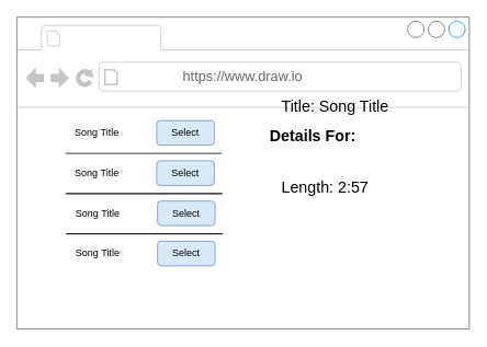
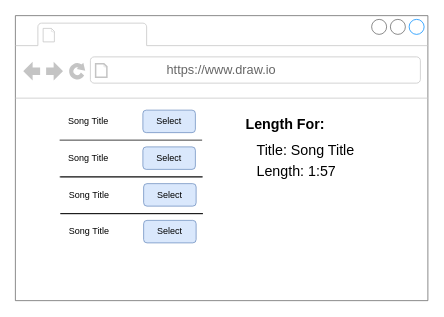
  <mxCell id="0" />
  <mxCell id="1" parent="0" />
  <mxCell id="2" value="" style="strokeWidth=1;shadow=0;dashed=0;align=center;html=1;shape=mxgraph.mockup.containers.browserWindow;rSize=0;fillColor=#ffffff;strokeColor=#666666;strokeColor2=#008cff;strokeColor3=#c4c4c4;mainText=,;recursiveResize=0;fontSize=19;" vertex="1" parent="1"><mxGeometry x="20" y="20" width="550" height="380" as="geometry" /></mxCell>
  <mxCell id="3" value="https://www.draw.io" style="strokeWidth=1;shadow=0;dashed=0;align=center;html=1;shape=mxgraph.mockup.containers.anchor;rSize=0;fontSize=17;fontColor=#666666;align=left;" vertex="1" parent="2"><mxGeometry x="200" y="60" width="250" height="26" as="geometry" /></mxCell>
  <mxCell id="4" value="Song Title" style="text;html=1;strokeColor=none;fillColor=none;align=center;verticalAlign=middle;whiteSpace=wrap;rounded=0;" vertex="1" parent="1"><mxGeometry x="75" y="151" width="85" height="20" as="geometry" /></mxCell>
  <mxCell id="5" value="Select" style="rounded=1;whiteSpace=wrap;html=1;fillColor=#dae8fc;strokeColor=#6c8ebf;" vertex="1" parent="1"><mxGeometry x="190" y="146" width="70" height="30" as="geometry" /></mxCell>
  <mxCell id="6" value="" style="endArrow=none;html=1;" edge="1" parent="1"><mxGeometry width="50" height="50" relative="1" as="geometry"><mxPoint x="79" y="186" as="sourcePoint" /><mxPoint x="269" y="186" as="targetPoint" /></mxGeometry></mxCell>
  <mxCell id="7" value="Song Title" style="text;html=1;strokeColor=none;fillColor=none;align=center;verticalAlign=middle;whiteSpace=wrap;rounded=0;" vertex="1" parent="1"><mxGeometry x="75" y="200" width="85" height="20" as="geometry" /></mxCell>
  <mxCell id="8" value="Select" style="rounded=1;whiteSpace=wrap;html=1;fillColor=#dae8fc;strokeColor=#6c8ebf;" vertex="1" parent="1"><mxGeometry x="190" y="195" width="70" height="30" as="geometry" /></mxCell>
  <mxCell id="9" value="" style="endArrow=none;html=1;" edge="1" parent="1"><mxGeometry width="50" height="50" relative="1" as="geometry"><mxPoint x="79" y="235" as="sourcePoint" /><mxPoint x="269" y="235" as="targetPoint" /></mxGeometry></mxCell>
  <mxCell id="10" value="" style="endArrow=none;html=1;" edge="1" parent="1"><mxGeometry width="50" height="50" relative="1" as="geometry"><mxPoint x="80" y="235" as="sourcePoint" /><mxPoint x="270" y="235" as="targetPoint" /></mxGeometry></mxCell>
  <mxCell id="11" value="Song Title" style="text;html=1;strokeColor=none;fillColor=none;align=center;verticalAlign=middle;whiteSpace=wrap;rounded=0;" vertex="1" parent="1"><mxGeometry x="76" y="249" width="85" height="20" as="geometry" /></mxCell>
  <mxCell id="12" value="Select" style="rounded=1;whiteSpace=wrap;html=1;fillColor=#dae8fc;strokeColor=#6c8ebf;" vertex="1" parent="1"><mxGeometry x="191" y="244" width="70" height="30" as="geometry" /></mxCell>
  <mxCell id="13" value="" style="endArrow=none;html=1;" edge="1" parent="1"><mxGeometry width="50" height="50" relative="1" as="geometry"><mxPoint x="80" y="284" as="sourcePoint" /><mxPoint x="270" y="284" as="targetPoint" /></mxGeometry></mxCell>
  <mxCell id="14" value="" style="endArrow=none;html=1;" edge="1" parent="1"><mxGeometry width="50" height="50" relative="1" as="geometry"><mxPoint x="80" y="284" as="sourcePoint" /><mxPoint x="270" y="284" as="targetPoint" /></mxGeometry></mxCell>
  <mxCell id="15" value="Song Title" style="text;html=1;strokeColor=none;fillColor=none;align=center;verticalAlign=middle;whiteSpace=wrap;rounded=0;" vertex="1" parent="1"><mxGeometry x="76" y="298" width="85" height="20" as="geometry" /></mxCell>
  <mxCell id="16" value="Select" style="rounded=1;whiteSpace=wrap;html=1;fillColor=#dae8fc;strokeColor=#6c8ebf;" vertex="1" parent="1"><mxGeometry x="191" y="293" width="70" height="30" as="geometry" /></mxCell>
- <mxCell id="17" value="Details For:" style="text;html=1;strokeColor=none;fillColor=none;align=center;verticalAlign=middle;whiteSpace=wrap;rounded=0;fontStyle=1;fontSize=19;" vertex="1" parent="1"><mxGeometry x="310" y="156" width="140" height="20" as="geometry" /></mxCell>
- <mxCell id="18" value="Title: Song Title" style="text;html=1;strokeColor=none;fillColor=none;align=left;verticalAlign=middle;whiteSpace=wrap;rounded=0;fontSize=19;" vertex="1" parent="1"><mxGeometry x="340" y="120" width="180" height="20" as="geometry" /></mxCell>
- <mxCell id="19" value="Length: 2:57" style="text;html=1;strokeColor=none;fillColor=none;align=left;verticalAlign=middle;whiteSpace=wrap;rounded=0;fontSize=19;" vertex="1" parent="1"><mxGeometry x="340" y="218" width="180" height="20" as="geometry" /></mxCell>
+ <mxCell id="17" value="Length For:" style="text;html=1;strokeColor=none;fillColor=none;align=center;verticalAlign=middle;whiteSpace=wrap;rounded=0;fontStyle=1;fontSize=19;" vertex="1" parent="1"><mxGeometry x="310" y="156" width="140" height="20" as="geometry" /></mxCell>
+ <mxCell id="18" value="Title: Song Title" style="text;html=1;strokeColor=none;fillColor=none;align=left;verticalAlign=middle;whiteSpace=wrap;rounded=0;fontSize=19;" vertex="1" parent="1"><mxGeometry x="340" y="190" width="180" height="20" as="geometry" /></mxCell>
+ <mxCell id="19" value="Length: 1:57" style="text;html=1;strokeColor=none;fillColor=none;align=left;verticalAlign=middle;whiteSpace=wrap;rounded=0;fontSize=19;" vertex="1" parent="1"><mxGeometry x="340" y="218" width="180" height="20" as="geometry" /></mxCell>
